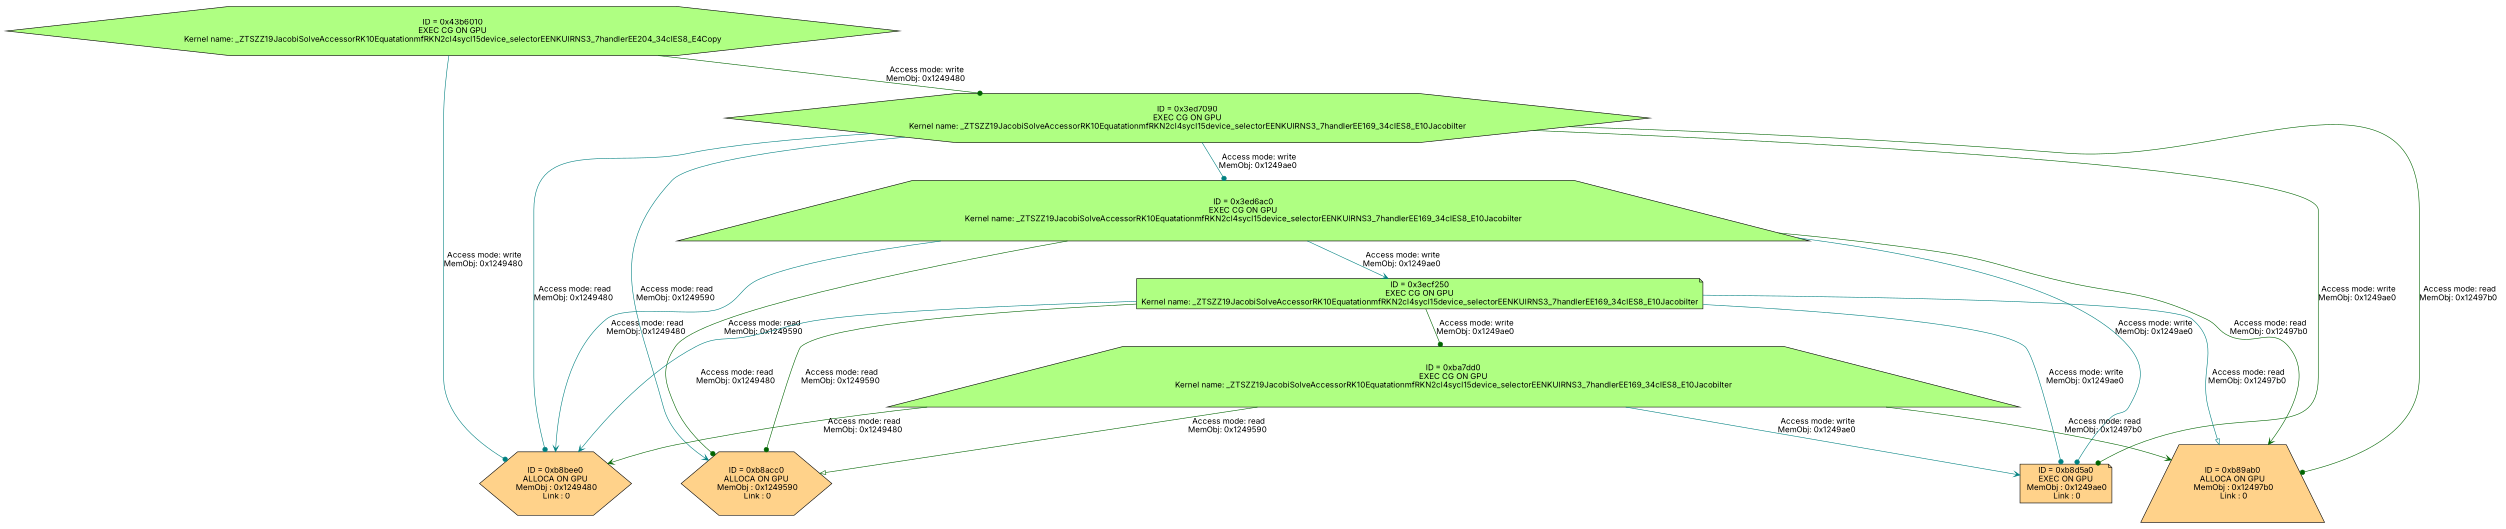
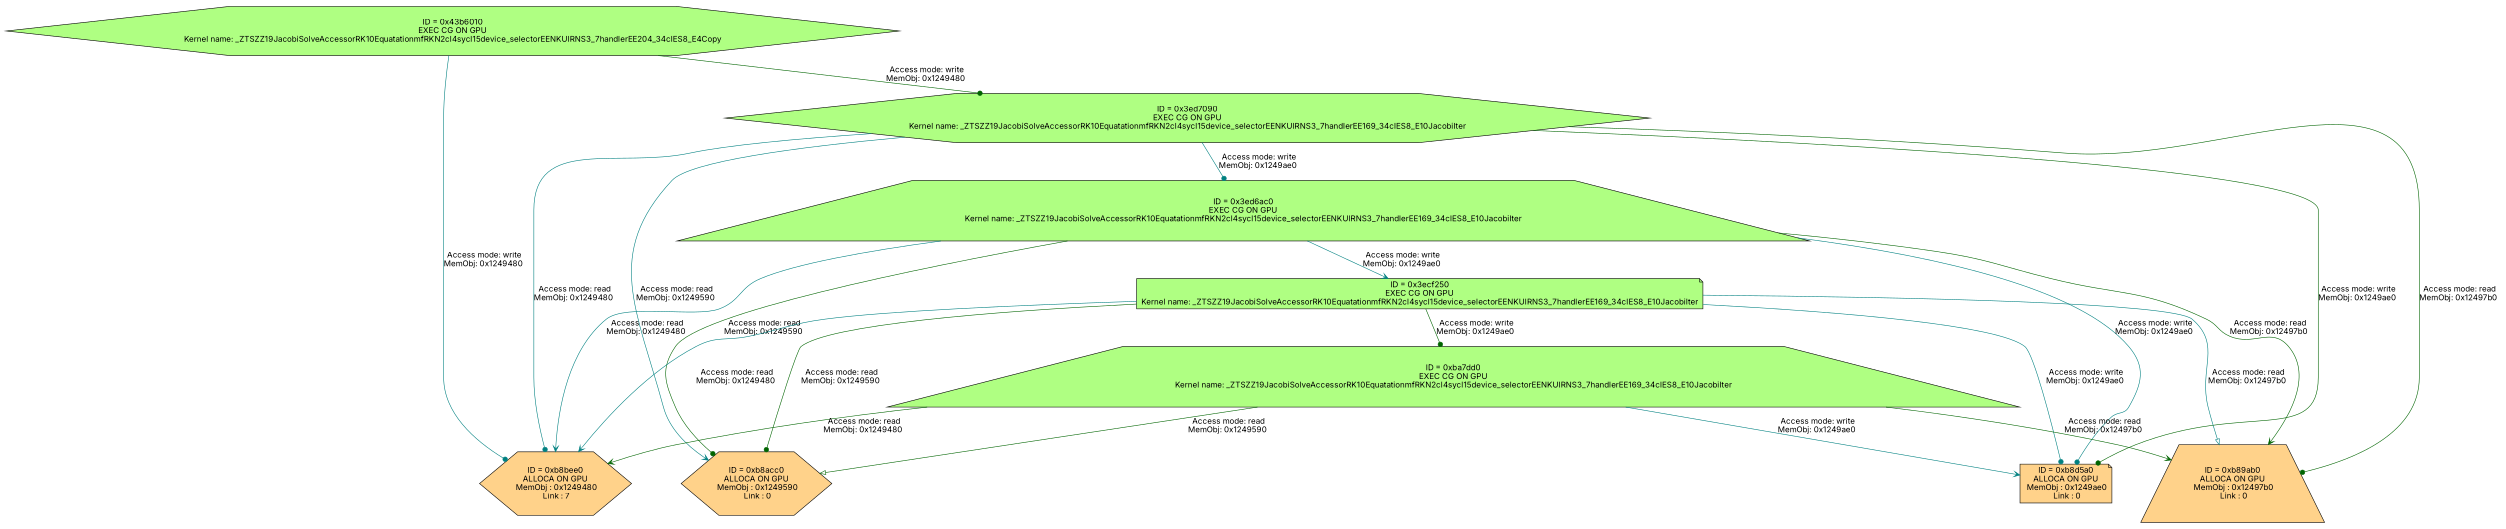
  strict digraph {
    fontname=Inter
    node [fillcolor="#AFFF82" fontname=Inter shape=hexagon style=filled]
    edge [arrowhead=dot color=teal fontname=Inter]
    n1 [label="ID = 0x43b6010\nEXEC CG ON GPU\nKernel name: _ZTSZZ19JacobiSolveAccessorRK10EquatationmfRKN2cl4sycl15device_selectorEENKUlRNS3_7handlerEE204_34clES8_E4Copy\n"]
    n2 [label="ID = 0x3ed7090\nEXEC CG ON GPU\nKernel name: _ZTSZZ19JacobiSolveAccessorRK10EquatationmfRKN2cl4sycl15device_selectorEENKUlRNS3_7handlerEE169_34clES8_E10JacobiIter\n"]
-   n3 [fillcolor="#FFD28A" label="ID = 0xb8bee0\nALLOCA ON GPU\n MemObj : 0x1249480\n Link : 0\n"]
+   n3 [fillcolor="#FFD28A" label="ID = 0xb8bee0\nALLOCA ON GPU\n MemObj : 0x1249480\n Link : 7\n"]
    n4 [fillcolor="#FFD28A" label="ID = 0xb89ab0\nALLOCA ON GPU\n MemObj : 0x12497b0\n Link : 0\n" shape=trapezium]
    n5 [fillcolor="#FFD28A" label="ID = 0xb8acc0\nALLOCA ON GPU\n MemObj : 0x1249590\n Link : 0\n"]
-   n6 [fillcolor="#FFD28A" label="ID = 0xb8d5a0\nEXEC ON GPU\n MemObj : 0x1249ae0\n Link : 0\n" shape=note]
+   n6 [fillcolor="#FFD28A" label="ID = 0xb8d5a0\nALLOCA ON GPU\n MemObj : 0x1249ae0\n Link : 0\n" shape=note]
    n7 [label="ID = 0x3ed6ac0\nEXEC CG ON GPU\nKernel name: _ZTSZZ19JacobiSolveAccessorRK10EquatationmfRKN2cl4sycl15device_selectorEENKUlRNS3_7handlerEE169_34clES8_E10JacobiIter\n" shape=trapezium]
    n8 [label="ID = 0x3ecf250\nEXEC CG ON GPU\nKernel name: _ZTSZZ19JacobiSolveAccessorRK10EquatationmfRKN2cl4sycl15device_selectorEENKUlRNS3_7handlerEE169_34clES8_E10JacobiIter\n" shape=note]
    n9 [label="ID = 0xba7dd0\nEXEC CG ON GPU\nKernel name: _ZTSZZ19JacobiSolveAccessorRK10EquatationmfRKN2cl4sycl15device_selectorEENKUlRNS3_7handlerEE169_34clES8_E10JacobiIter\n" shape=trapezium]
    n1 -> n2 [color=darkgreen label="Access mode: write\nMemObj: 0x1249480 "]
    n1 -> n3 [label="Access mode: write\nMemObj: 0x1249480 "]
    n2 -> n3 [label="Access mode: read\nMemObj: 0x1249480 "]
    n2 -> n4 [color=darkgreen label="Access mode: read\nMemObj: 0x12497b0 "]
    n2 -> n5 [arrowhead=vee label="Access mode: read\nMemObj: 0x1249590 "]
    n2 -> n6 [color=darkgreen label="Access mode: write\nMemObj: 0x1249ae0 "]
    n2 -> n7 [label="Access mode: write\nMemObj: 0x1249ae0 "]
    n7 -> n3 [arrowhead=vee label="Access mode: read\nMemObj: 0x1249480 "]
    n7 -> n4 [arrowhead=vee color=darkgreen label="Access mode: read\nMemObj: 0x12497b0 "]
    n7 -> n5 [color=darkgreen label="Access mode: read\nMemObj: 0x1249590 "]
    n7 -> n6 [label="Access mode: write\nMemObj: 0x1249ae0 "]
    n7 -> n8 [arrowhead=vee label="Access mode: write\nMemObj: 0x1249ae0 "]
    n8 -> n3 [arrowhead=vee label="Access mode: read\nMemObj: 0x1249480 "]
    n8 -> n4 [arrowhead=onormal label="Access mode: read\nMemObj: 0x12497b0 "]
    n8 -> n5 [color=darkgreen label="Access mode: read\nMemObj: 0x1249590 "]
    n8 -> n6 [label="Access mode: write\nMemObj: 0x1249ae0 "]
    n8 -> n9 [color=darkgreen label="Access mode: write\nMemObj: 0x1249ae0 "]
    n9 -> n3 [arrowhead=vee color=darkgreen label="Access mode: read\nMemObj: 0x1249480 "]
    n9 -> n4 [arrowhead=vee color=darkgreen label="Access mode: read\nMemObj: 0x12497b0 "]
    n9 -> n5 [arrowhead=onormal color=darkgreen label="Access mode: read\nMemObj: 0x1249590 "]
    n9 -> n6 [arrowhead=vee label="Access mode: write\nMemObj: 0x1249ae0 "]
  }
